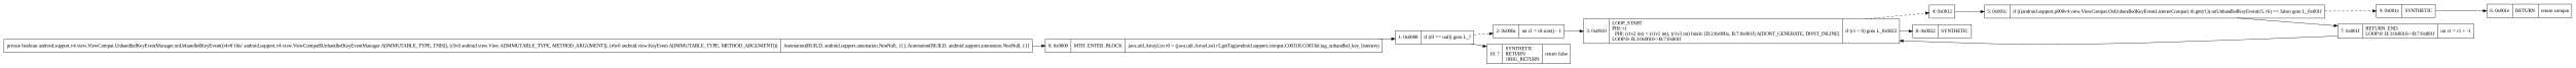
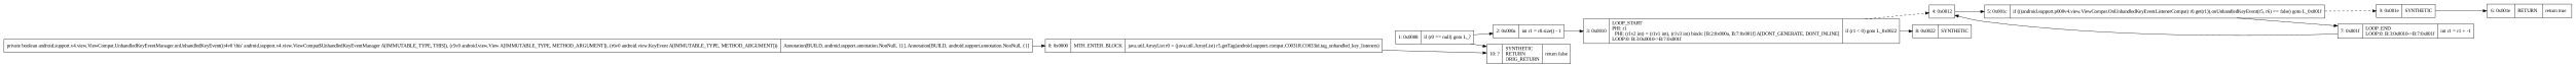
  digraph {
    fontname="Liberation Serif"
    rankdir=LR
    node [fontname="Liberation Serif" shape=record]
    edge [fontname="Liberation Serif"]
    n1 [label="{0\:\ 0x0000|MTH_ENTER_BLOCK\l|java.util.ArrayList r0 = (java.util.ArrayList) r5.getTag(android.support.compat.C0031R.C0033id.tag_unhandled_key_listeners)\l}"]
    n2 [label="{1\:\ 0x0008|if (r0 == null) goto L_?\l}"]
    n3 [label="{2\:\ 0x000a|int r1 = r0.size() \- 1\l}"]
    n4 [label="{10\:\ ?|SYNTHETIC\lRETURN\lORIG_RETURN\l|return false\l}"]
    n5 [label="{3\:\ 0x0010|LOOP_START\lPHI: r1 \l  PHI: (r1v2 int) = (r1v1 int), (r1v3 int) binds: [B:2:0x000a, B:7:0x001f] A[DONT_GENERATE, DONT_INLINE]\lLOOP:0: B:3:0x0010\-\>B:7:0x001f\l|if (r1 \< 0) goto L_0x0022\l}"]
    n6 [label="{4\:\ 0x0012}"]
    n7 [label="{8\:\ 0x0022|SYNTHETIC\l}"]
    n8 [label="{5\:\ 0x001c|if (((android.support.p000v4.view.ViewCompat.OnUnhandledKeyEventListenerCompat) r0.get(r1)).onUnhandledKeyEvent(r5, r6) == false) goto L_0x001f\l}"]
-   n9 [label="{7\:\ 0x001f|RETURN_END\lLOOP:0: B:3:0x0010\-\>B:7:0x001f\l|int r1 = r1 + \-1\l}"]
+   n9 [label="{7\:\ 0x001f|LOOP_END\lLOOP:0: B:3:0x0010\-\>B:7:0x001f\l|int r1 = r1 + \-1\l}"]
    n10 [label="{9\:\ 0x001e|SYNTHETIC\l}"]
-   n11 [label="{6\:\ 0x001e|RETURN\l|return compat\l}"]
+   n11 [label="{6\:\ 0x001e|RETURN\l|return true\l}"]
    n12 [label="{private boolean android.support.v4.view.ViewCompat.UnhandledKeyEventManager.onUnhandledKeyEvent((r4v0 'this' android.support.v4.view.ViewCompat$UnhandledKeyEventManager A[IMMUTABLE_TYPE, THIS]), (r5v0 android.view.View A[IMMUTABLE_TYPE, METHOD_ARGUMENT]), (r6v0 android.view.KeyEvent A[IMMUTABLE_TYPE, METHOD_ARGUMENT]))  | Annotation[BUILD, android.support.annotation.NonNull, \{\}], Annotation[BUILD, android.support.annotation.NonNull, \{\}]\l}"]
-   n1 -> n2
-   n2 -> n3 [style=dashed]
+   n1 -> n4
+   n2 -> n3 [style=solid]
    n2 -> n4
    n3 -> n5
    n5 -> n6 [style=dashed]
    n5 -> n7
    n6 -> n8
    n8 -> n9
    n8 -> n10 [style=dashed]
-   n9 -> n5
+   n9 -> n6
    n10 -> n11
    n12 -> n1
  }
